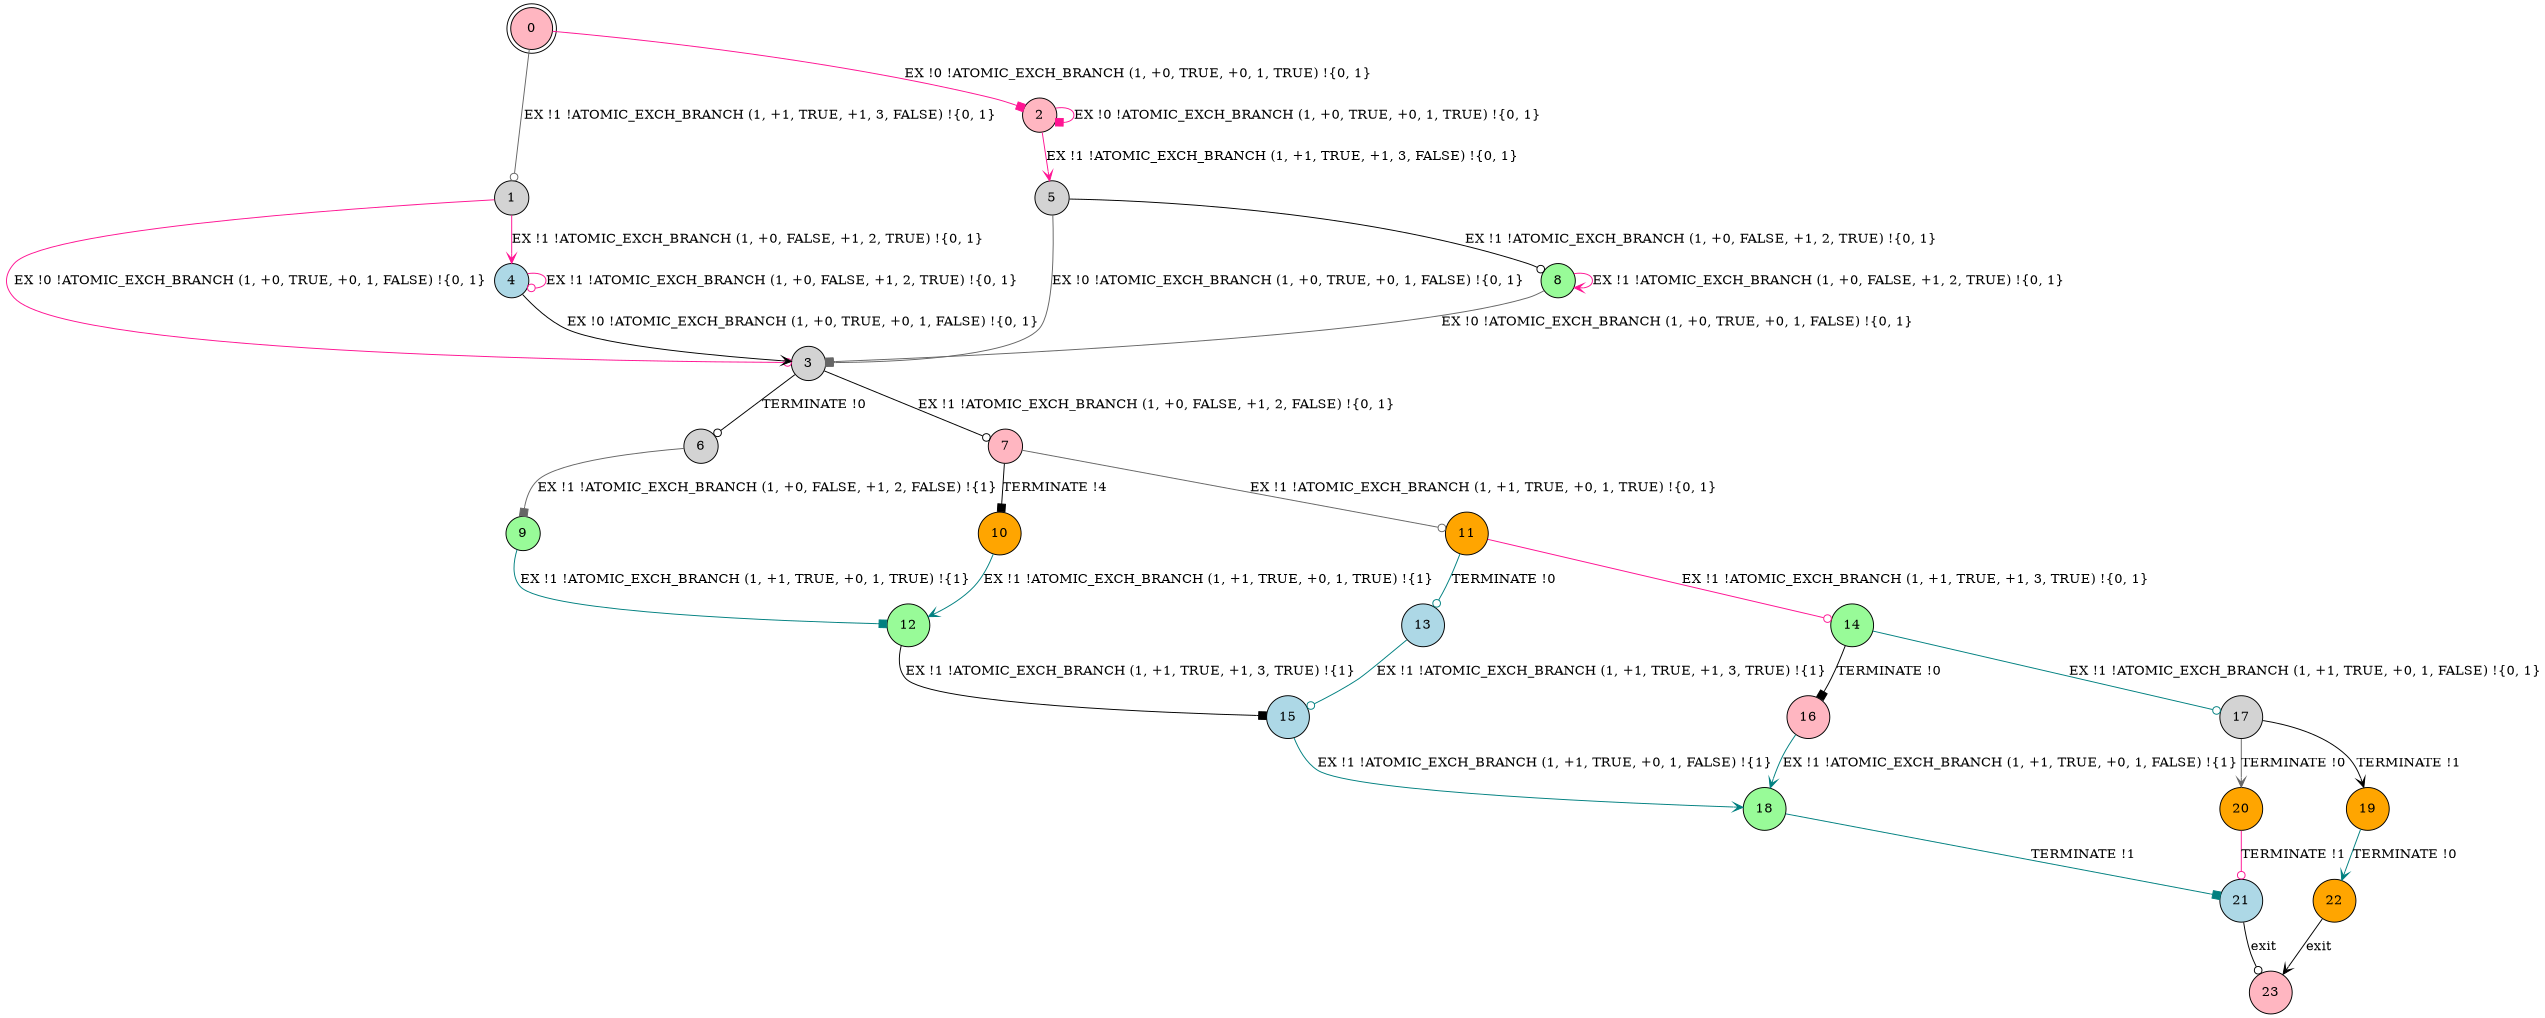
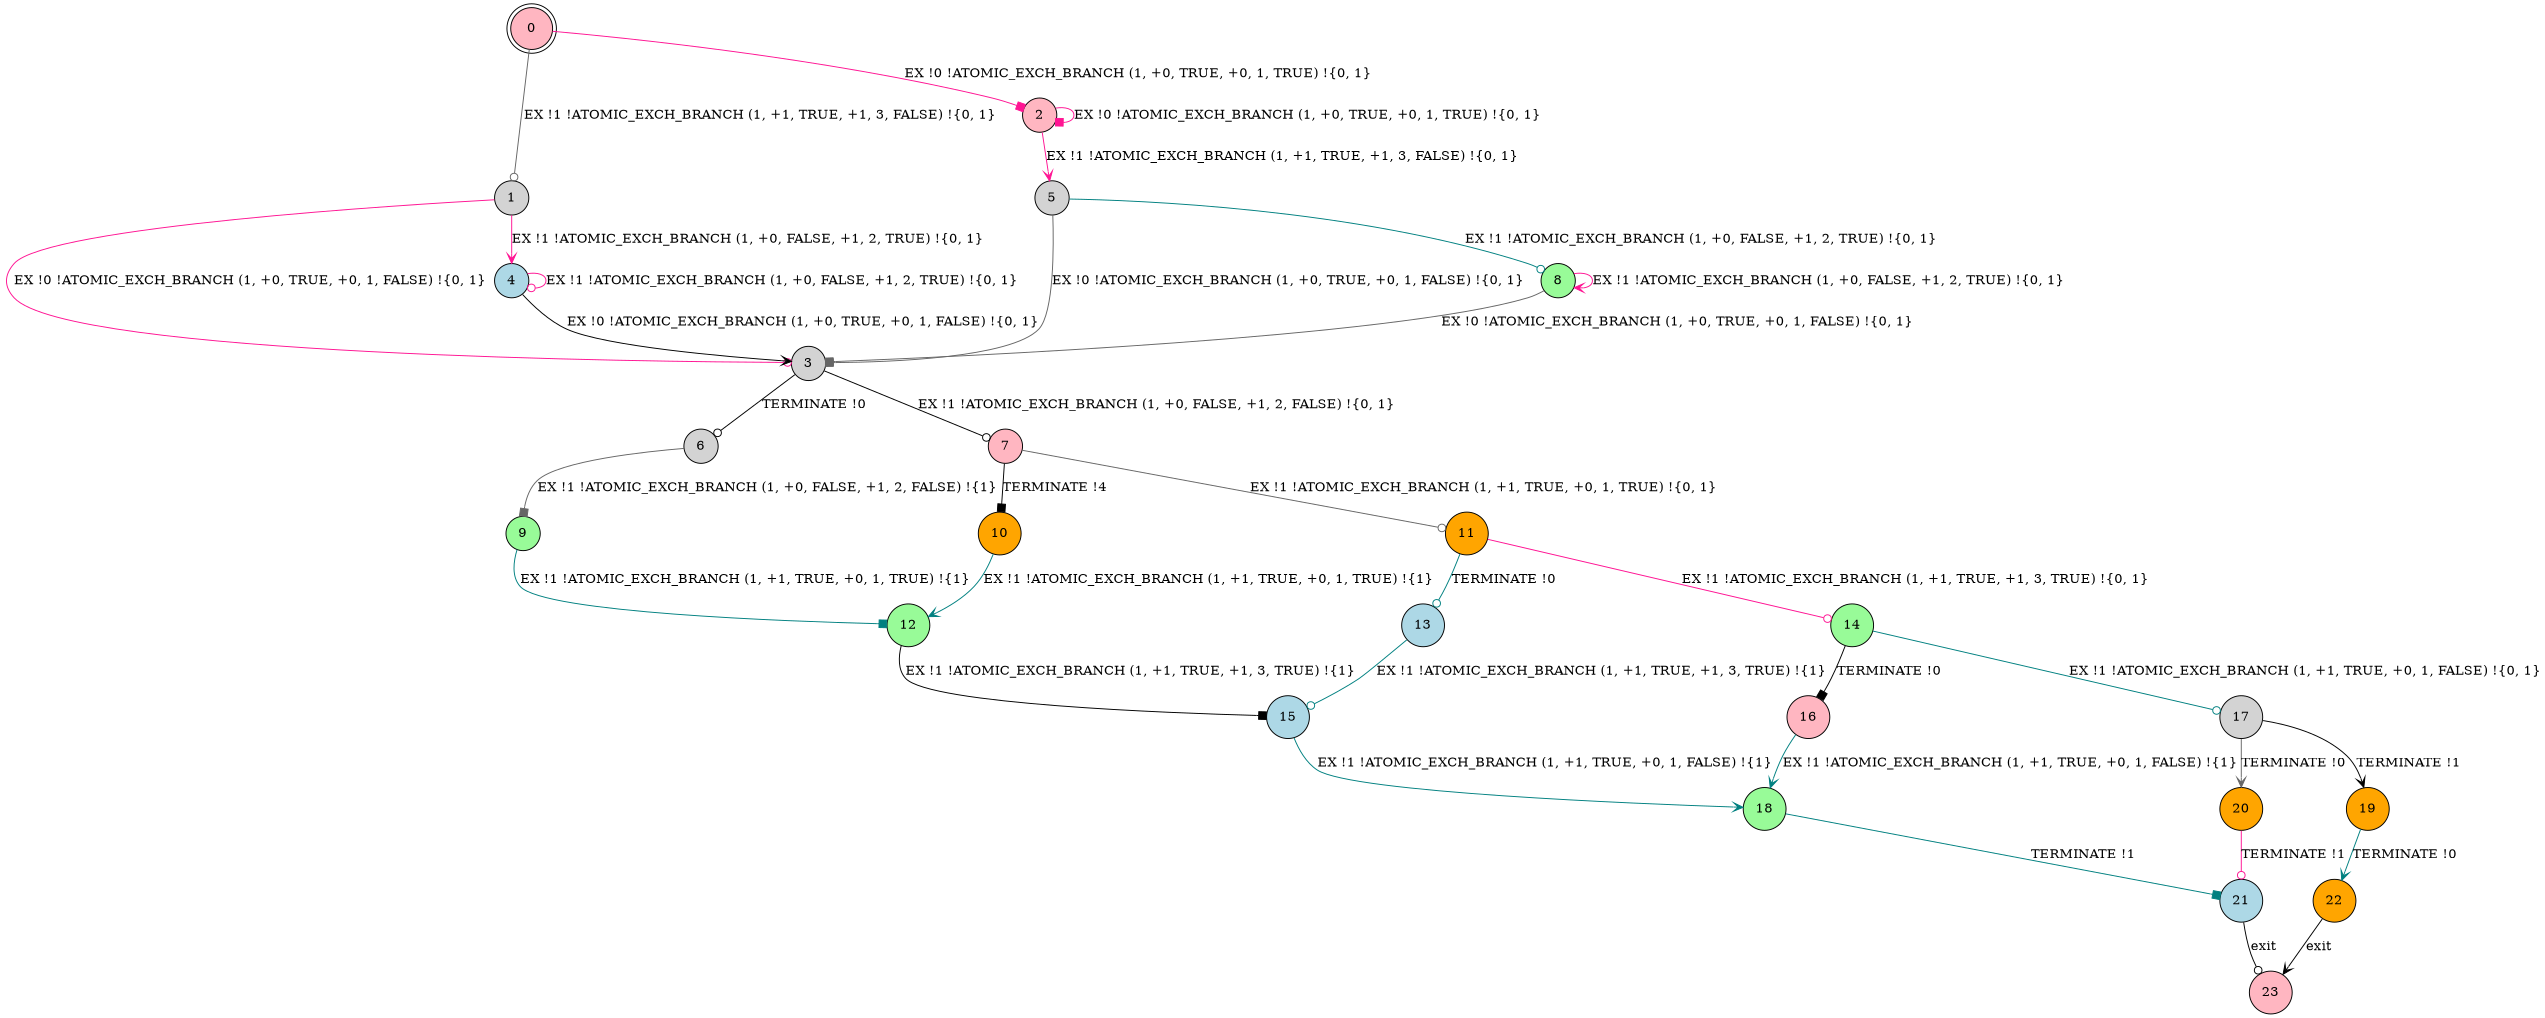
  digraph {
    node [fillcolor=lightpink shape=circle style=filled]
    edge [arrowhead=odot color=teal]
    0 [peripheries=2]
    1 [fillcolor=lightgrey]
    2
    3 [fillcolor=lightgrey]
    4 [fillcolor=lightblue]
    5 [fillcolor=lightgrey]
    6 [fillcolor=lightgrey]
    7
    8 [fillcolor=palegreen]
    9 [fillcolor=palegreen]
    10 [fillcolor=orange]
    11 [fillcolor=orange]
    12 [fillcolor=palegreen]
    13 [fillcolor=lightblue]
    14 [fillcolor=palegreen]
    15 [fillcolor=lightblue]
    16
    17 [fillcolor=lightgrey]
    18 [fillcolor=palegreen]
    19 [fillcolor=orange]
    20 [fillcolor=orange]
    21 [fillcolor=lightblue]
    22 [fillcolor=orange]
    23
    0 -> 1 [color=gray40 label="EX !1 !ATOMIC_EXCH_BRANCH (1, +1, TRUE, +1, 3, FALSE) !{0, 1}"]
    0 -> 2 [arrowhead=box color=deeppink label="EX !0 !ATOMIC_EXCH_BRANCH (1, +0, TRUE, +0, 1, TRUE) !{0, 1}"]
    1 -> 3 [color=deeppink label="EX !0 !ATOMIC_EXCH_BRANCH (1, +0, TRUE, +0, 1, FALSE) !{0, 1}"]
    1 -> 4 [arrowhead=vee color=deeppink label="EX !1 !ATOMIC_EXCH_BRANCH (1, +0, FALSE, +1, 2, TRUE) !{0, 1}"]
    2 -> 2 [arrowhead=box color=deeppink label="EX !0 !ATOMIC_EXCH_BRANCH (1, +0, TRUE, +0, 1, TRUE) !{0, 1}"]
    2 -> 5 [arrowhead=vee color=deeppink label="EX !1 !ATOMIC_EXCH_BRANCH (1, +1, TRUE, +1, 3, FALSE) !{0, 1}"]
    3 -> 6 [color=black label="TERMINATE !0"]
    3 -> 7 [color=black label="EX !1 !ATOMIC_EXCH_BRANCH (1, +0, FALSE, +1, 2, FALSE) !{0, 1}"]
    4 -> 3 [arrowhead=vee color=black label="EX !0 !ATOMIC_EXCH_BRANCH (1, +0, TRUE, +0, 1, FALSE) !{0, 1}"]
    4 -> 4 [color=deeppink label="EX !1 !ATOMIC_EXCH_BRANCH (1, +0, FALSE, +1, 2, TRUE) !{0, 1}"]
    5 -> 3 [arrowhead=box color=gray40 label="EX !0 !ATOMIC_EXCH_BRANCH (1, +0, TRUE, +0, 1, FALSE) !{0, 1}"]
-   5 -> 8 [color=black label="EX !1 !ATOMIC_EXCH_BRANCH (1, +0, FALSE, +1, 2, TRUE) !{0, 1}"]
+   5 -> 8 [label="EX !1 !ATOMIC_EXCH_BRANCH (1, +0, FALSE, +1, 2, TRUE) !{0, 1}"]
    6 -> 9 [arrowhead=box color=gray40 label="EX !1 !ATOMIC_EXCH_BRANCH (1, +0, FALSE, +1, 2, FALSE) !{1}"]
    7 -> 10 [arrowhead=box color=black label="TERMINATE !4"]
    7 -> 11 [color=gray40 label="EX !1 !ATOMIC_EXCH_BRANCH (1, +1, TRUE, +0, 1, TRUE) !{0, 1}"]
    8 -> 3 [arrowhead=box color=gray40 label="EX !0 !ATOMIC_EXCH_BRANCH (1, +0, TRUE, +0, 1, FALSE) !{0, 1}"]
    8 -> 8 [arrowhead=vee color=deeppink label="EX !1 !ATOMIC_EXCH_BRANCH (1, +0, FALSE, +1, 2, TRUE) !{0, 1}"]
    9 -> 12 [arrowhead=box label="EX !1 !ATOMIC_EXCH_BRANCH (1, +1, TRUE, +0, 1, TRUE) !{1}"]
    10 -> 12 [arrowhead=vee label="EX !1 !ATOMIC_EXCH_BRANCH (1, +1, TRUE, +0, 1, TRUE) !{1}"]
    11 -> 13 [label="TERMINATE !0"]
    11 -> 14 [color=deeppink label="EX !1 !ATOMIC_EXCH_BRANCH (1, +1, TRUE, +1, 3, TRUE) !{0, 1}"]
    12 -> 15 [arrowhead=box color=black label="EX !1 !ATOMIC_EXCH_BRANCH (1, +1, TRUE, +1, 3, TRUE) !{1}"]
    13 -> 15 [label="EX !1 !ATOMIC_EXCH_BRANCH (1, +1, TRUE, +1, 3, TRUE) !{1}"]
    14 -> 16 [arrowhead=box color=black label="TERMINATE !0"]
    14 -> 17 [label="EX !1 !ATOMIC_EXCH_BRANCH (1, +1, TRUE, +0, 1, FALSE) !{0, 1}"]
    15 -> 18 [arrowhead=vee label="EX !1 !ATOMIC_EXCH_BRANCH (1, +1, TRUE, +0, 1, FALSE) !{1}"]
    16 -> 18 [arrowhead=vee label="EX !1 !ATOMIC_EXCH_BRANCH (1, +1, TRUE, +0, 1, FALSE) !{1}"]
    17 -> 19 [arrowhead=vee color=black label="TERMINATE !1"]
    17 -> 20 [arrowhead=vee color=gray40 label="TERMINATE !0"]
    18 -> 21 [arrowhead=box label="TERMINATE !1"]
    19 -> 22 [arrowhead=vee label="TERMINATE !0"]
    20 -> 21 [color=deeppink label="TERMINATE !1"]
    21 -> 23 [color=black label=exit]
    22 -> 23 [arrowhead=vee color=black label=exit]
  }
